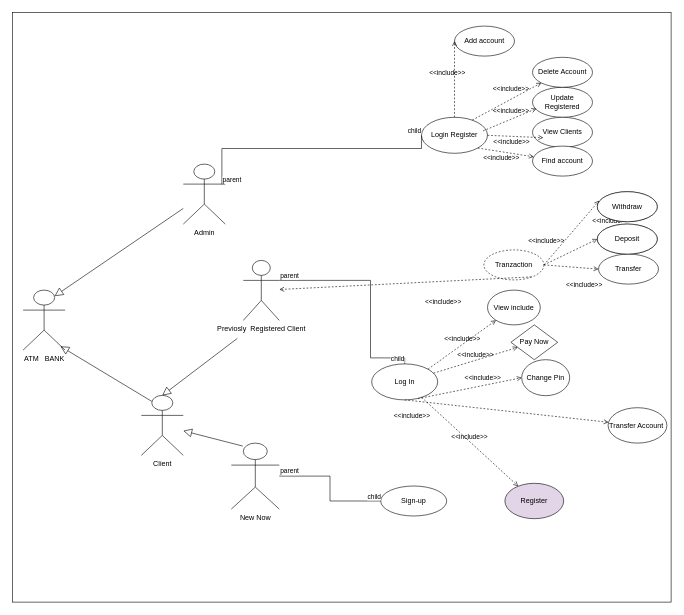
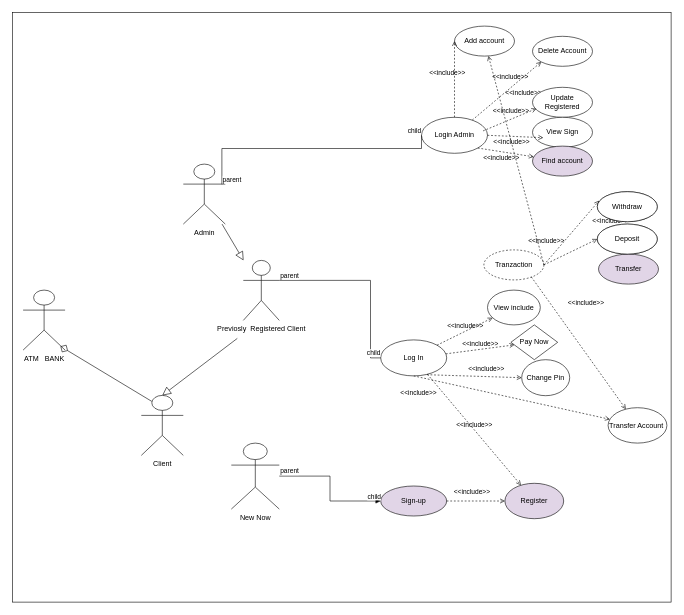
  <mxCell id="0" value="" />
  <mxCell id="1" parent="0" />
  <mxCell id="2" value="" style="rounded=0;whiteSpace=wrap;html=1;" vertex="1" parent="1"><mxGeometry x="20" y="20.5" width="1098" height="982.5" as="geometry" /></mxCell>
  <mxCell id="3" value="Tranzaction" style="ellipse;whiteSpace=wrap;html=1;dashed=1;" vertex="1" parent="1"><mxGeometry x="806" y="416" width="100" height="50" as="geometry" /></mxCell>
- <mxCell id="4" value="Log In" style="ellipse;whiteSpace=wrap;html=1;" vertex="1" parent="1"><mxGeometry x="619" y="606" width="110" height="60" as="geometry" /></mxCell>
+ <mxCell id="4" value="Log In" style="ellipse;whiteSpace=wrap;html=1;" vertex="1" parent="1"><mxGeometry x="634" y="566" width="110" height="60" as="geometry" /></mxCell>
  <mxCell id="5" value="Transfer Account&amp;nbsp;" style="ellipse;whiteSpace=wrap;html=1;" vertex="1" parent="1"><mxGeometry x="1013" y="679" width="98" height="59" as="geometry" /></mxCell>
- <mxCell id="6" value="Sign-up" style="ellipse;whiteSpace=wrap;html=1;" vertex="1" parent="1"><mxGeometry x="634" y="809.5" width="110" height="50" as="geometry" /></mxCell>
+ <mxCell id="6" value="Sign-up" style="ellipse;whiteSpace=wrap;html=1;fillColor=#e1d5e7;" vertex="1" parent="1"><mxGeometry x="634" y="809.5" width="110" height="50" as="geometry" /></mxCell>
  <mxCell id="7" value="New Now" style="shape=umlActor;html=1;verticalLabelPosition=bottom;verticalAlign=top;align=center;" vertex="1" parent="1"><mxGeometry x="385" y="738" width="80" height="110" as="geometry" /></mxCell>
  <mxCell id="8" value="Client" style="shape=umlActor;html=1;verticalLabelPosition=bottom;verticalAlign=top;align=center;" vertex="1" parent="1"><mxGeometry x="235" y="658.5" width="70" height="100" as="geometry" /></mxCell>
  <mxCell id="9" value="Previosly&amp;nbsp; Registered Client" style="shape=umlActor;html=1;verticalLabelPosition=bottom;verticalAlign=top;align=center;" vertex="1" parent="1"><mxGeometry x="405" y="433.5" width="60" height="100" as="geometry" /></mxCell>
  <mxCell id="10" value="Change Pin&lt;span style=&quot;color: rgba(0 , 0 , 0 , 0) ; font-family: monospace ; font-size: 0px&quot;&gt;%3CmxGraphModel%3E%3Croot%3E%3CmxCell%20id%3D%220%22%2F%3E%3CmxCell%20id%3D%221%22%20parent%3D%220%22%2F%3E%3CmxCell%20id%3D%222%22%20value%3D%22Client%22%20style%3D%22shape%3DumlActor%3Bhtml%3D1%3BverticalLabelPosition%3Dbottom%3BverticalAlign%3Dtop%3Balign%3Dcenter%3B%22%20vertex%3D%221%22%20parent%3D%221%22%3E%3CmxGeometry%20x%3D%22100%22%20y%3D%22460%22%20width%3D%2230%22%20height%3D%2260%22%20as%3D%22geometry%22%2F%3E%3C%2FmxCell%3E%3C%2Froot%3E%3C%2FmxGraphModel%3E&lt;/span&gt;" style="ellipse;whiteSpace=wrap;html=1;" vertex="1" parent="1"><mxGeometry x="869" y="599" width="80" height="60" as="geometry" /></mxCell>
  <mxCell id="11" value="View include" style="ellipse;whiteSpace=wrap;html=1;" vertex="1" parent="1"><mxGeometry x="812" y="483" width="88" height="58" as="geometry" /></mxCell>
  <mxCell id="12" value="Pay Now" style="rhombus;whiteSpace=wrap;html=1;" vertex="1" parent="1"><mxGeometry x="851" y="541" width="78" height="58" as="geometry" /></mxCell>
  <mxCell id="13" value="" style="edgeStyle=none;html=1;endArrow=block;endFill=0;endSize=12;verticalAlign=bottom;rounded=0;entryX=0.5;entryY=0;entryDx=0;entryDy=0;entryPerimeter=0;" edge="1" parent="1" target="8"><mxGeometry width="160" relative="1" as="geometry"><mxPoint x="395" y="563.5" as="sourcePoint" /><mxPoint x="305" y="671.5" as="targetPoint" /></mxGeometry></mxCell>
- <mxCell id="14" value="" style="edgeStyle=none;html=1;endArrow=block;endFill=0;endSize=12;verticalAlign=bottom;rounded=0;exitX=0.238;exitY=0.045;exitDx=0;exitDy=0;exitPerimeter=0;" edge="1" parent="1" source="7" target="8"><mxGeometry width="160" relative="1" as="geometry"><mxPoint x="455" y="783.5" as="sourcePoint" /><mxPoint x="305" y="753.581" as="targetPoint" /></mxGeometry></mxCell>
- <mxCell id="15" value="" style="endArrow=none;html=1;edgeStyle=orthogonalEdgeStyle;rounded=0;" edge="1" parent="1" source="7" target="6"><mxGeometry relative="1" as="geometry"><mxPoint x="495" y="1071" as="sourcePoint" /><mxPoint x="655" y="1071" as="targetPoint" /></mxGeometry></mxCell>
+ <mxCell id="15" value="" style="endArrow=block;html=1;edgeStyle=orthogonalEdgeStyle;rounded=0;" edge="1" parent="1" source="7" target="6"><mxGeometry relative="1" as="geometry"><mxPoint x="495" y="1071" as="sourcePoint" /><mxPoint x="655" y="1071" as="targetPoint" /></mxGeometry></mxCell>
  <mxCell id="16" value="parent" style="edgeLabel;resizable=0;html=1;align=left;verticalAlign=bottom;" connectable="0" vertex="1" parent="15"><mxGeometry x="-1" relative="1" as="geometry" /></mxCell>
  <mxCell id="17" value="child" style="edgeLabel;resizable=0;html=1;align=right;verticalAlign=bottom;" connectable="0" vertex="1" parent="15"><mxGeometry x="1" relative="1" as="geometry" /></mxCell>
  <mxCell id="18" value="" style="endArrow=none;html=1;edgeStyle=orthogonalEdgeStyle;rounded=0;exitX=1;exitY=0.333;exitDx=0;exitDy=0;exitPerimeter=0;" edge="1" parent="1" source="9" target="4"><mxGeometry relative="1" as="geometry"><mxPoint x="455" y="891" as="sourcePoint" /><mxPoint x="615" y="891" as="targetPoint" /><Array as="points"><mxPoint x="617" y="467" /><mxPoint x="617" y="596" /></Array></mxGeometry></mxCell>
  <mxCell id="19" value="parent" style="edgeLabel;resizable=0;html=1;align=left;verticalAlign=bottom;" connectable="0" vertex="1" parent="18"><mxGeometry x="-1" relative="1" as="geometry" /></mxCell>
  <mxCell id="20" value="child" style="edgeLabel;resizable=0;html=1;align=right;verticalAlign=bottom;" connectable="0" vertex="1" parent="18"><mxGeometry x="1" relative="1" as="geometry" /></mxCell>
  <mxCell id="21" value="&amp;lt;&amp;lt;include&amp;gt;&amp;gt;" style="html=1;verticalAlign=bottom;labelBackgroundColor=none;endArrow=open;endFill=0;dashed=1;rounded=0;" edge="1" parent="1" source="4" target="12"><mxGeometry width="160" relative="1" as="geometry"><mxPoint x="562" y="640" as="sourcePoint" /><mxPoint x="722" y="640" as="targetPoint" /></mxGeometry></mxCell>
  <mxCell id="22" value="&amp;lt;&amp;lt;include&amp;gt;&amp;gt;" style="html=1;verticalAlign=bottom;labelBackgroundColor=none;endArrow=open;endFill=0;dashed=1;rounded=0;exitX=0.7;exitY=0.967;exitDx=0;exitDy=0;entryX=0;entryY=0.5;entryDx=0;entryDy=0;exitPerimeter=0;" edge="1" parent="1" source="4" target="10"><mxGeometry x="0.253" y="4" width="160" relative="1" as="geometry"><mxPoint x="751.042" y="631.969" as="sourcePoint" /><mxPoint x="832.998" y="665.362" as="targetPoint" /><mxPoint as="offset" /></mxGeometry></mxCell>
  <mxCell id="23" value="&amp;lt;&amp;lt;include&amp;gt;&amp;gt;" style="html=1;verticalAlign=bottom;labelBackgroundColor=none;endArrow=open;endFill=0;dashed=1;rounded=0;exitX=0.5;exitY=1;exitDx=0;exitDy=0;" edge="1" parent="1" source="4" target="5"><mxGeometry x="-0.904" y="-34" width="160" relative="1" as="geometry"><mxPoint x="729" y="642.02" as="sourcePoint" /><mxPoint x="834" y="744" as="targetPoint" /><mxPoint as="offset" /></mxGeometry></mxCell>
  <mxCell id="24" value="&amp;lt;&amp;lt;include&amp;gt;&amp;gt;" style="html=1;verticalAlign=bottom;labelBackgroundColor=none;endArrow=open;endFill=0;dashed=1;rounded=0;exitX=1;exitY=0;exitDx=0;exitDy=0;" edge="1" parent="1" source="4" target="11"><mxGeometry width="160" relative="1" as="geometry"><mxPoint x="762" y="614" as="sourcePoint" /><mxPoint x="834" y="614" as="targetPoint" /></mxGeometry></mxCell>
  <mxCell id="25" value="&amp;lt;&amp;lt;include&amp;gt;&amp;gt;" style="html=1;verticalAlign=bottom;labelBackgroundColor=none;endArrow=open;endFill=0;dashed=1;rounded=0;" edge="1" parent="1" source="4" target="33"><mxGeometry width="160" relative="1" as="geometry"><mxPoint x="745.891" y="592.787" as="sourcePoint" /><mxPoint x="834.599" y="564.313" as="targetPoint" /></mxGeometry></mxCell>
  <mxCell id="26" value="Withdraw" style="ellipse;whiteSpace=wrap;html=1;" vertex="1" parent="1"><mxGeometry x="995" y="319" width="100" height="50" as="geometry" /></mxCell>
  <mxCell id="27" value="Deposit" style="ellipse;whiteSpace=wrap;html=1;" vertex="1" parent="1"><mxGeometry x="995" y="373" width="100" height="50" as="geometry" /></mxCell>
- <mxCell id="28" value="Transfer" style="ellipse;whiteSpace=wrap;html=1;" vertex="1" parent="1"><mxGeometry x="997" y="423" width="100" height="50" as="geometry" /></mxCell>
+ <mxCell id="28" value="Transfer" style="ellipse;whiteSpace=wrap;html=1;fillColor=#e1d5e7;" vertex="1" parent="1"><mxGeometry x="997" y="423" width="100" height="50" as="geometry" /></mxCell>
  <mxCell id="29" value="&amp;lt;&amp;lt;include&amp;gt;&amp;gt;" style="html=1;verticalAlign=bottom;labelBackgroundColor=none;endArrow=open;endFill=0;dashed=1;rounded=0;exitX=1;exitY=0.5;exitDx=0;exitDy=0;entryX=0.03;entryY=0.3;entryDx=0;entryDy=0;entryPerimeter=0;" edge="1" parent="1" source="3" target="26"><mxGeometry x="0.73" y="-42" width="160" relative="1" as="geometry"><mxPoint x="707" y="644" as="sourcePoint" /><mxPoint x="935.651" y="761.404" as="targetPoint" /><mxPoint as="offset" /></mxGeometry></mxCell>
  <mxCell id="30" value="&amp;lt;&amp;lt;include&amp;gt;&amp;gt;" style="html=1;verticalAlign=bottom;labelBackgroundColor=none;endArrow=open;endFill=0;dashed=1;rounded=0;entryX=0;entryY=0.5;entryDx=0;entryDy=0;exitX=1;exitY=0.5;exitDx=0;exitDy=0;" edge="1" parent="1" source="3" target="27"><mxGeometry x="-0.652" y="26" width="160" relative="1" as="geometry"><mxPoint x="924" y="459" as="sourcePoint" /><mxPoint x="998" y="479" as="targetPoint" /><mxPoint as="offset" /></mxGeometry></mxCell>
- <mxCell id="31" value="&amp;lt;&amp;lt;include&amp;gt;&amp;gt;" style="html=1;verticalAlign=bottom;labelBackgroundColor=none;endArrow=open;endFill=0;dashed=1;rounded=0;entryX=0;entryY=0.5;entryDx=0;entryDy=0;exitX=1;exitY=0.5;exitDx=0;exitDy=0;" edge="1" parent="1" source="3" target="28"><mxGeometry x="0.536" y="-38" width="160" relative="1" as="geometry"><mxPoint x="869" y="463" as="sourcePoint" /><mxPoint x="1013" y="559" as="targetPoint" /><mxPoint as="offset" /></mxGeometry></mxCell>
- <mxCell id="32" value="&amp;lt;&amp;lt;include&amp;gt;&amp;gt;" style="html=1;verticalAlign=bottom;labelBackgroundColor=none;endArrow=open;endFill=0;dashed=1;rounded=0;exitX=0.79;exitY=0.9;exitDx=0;exitDy=0;exitPerimeter=0;" edge="1" parent="1" source="3" target="9"><mxGeometry x="-0.291" y="43" width="160" relative="1" as="geometry"><mxPoint x="924" y="459" as="sourcePoint" /><mxPoint x="1013" y="629" as="targetPoint" /><mxPoint as="offset" /></mxGeometry></mxCell>
+ <mxCell id="31" value="&amp;lt;&amp;lt;include&amp;gt;&amp;gt;" style="html=1;verticalAlign=bottom;labelBackgroundColor=none;endArrow=open;endFill=0;dashed=1;rounded=0;exitX=1;exitY=0.5;exitDx=0;exitDy=0;" edge="1" parent="1" source="3" target="46"><mxGeometry x="0.536" y="-38" width="160" relative="1" as="geometry"><mxPoint x="869" y="463" as="sourcePoint" /><mxPoint x="1013" y="559" as="targetPoint" /><mxPoint as="offset" /></mxGeometry></mxCell>
+ <mxCell id="32" value="&amp;lt;&amp;lt;include&amp;gt;&amp;gt;" style="html=1;verticalAlign=bottom;labelBackgroundColor=none;endArrow=open;endFill=0;dashed=1;rounded=0;exitX=0.79;exitY=0.9;exitDx=0;exitDy=0;exitPerimeter=0;" edge="1" parent="1" source="3" target="5"><mxGeometry x="-0.291" y="43" width="160" relative="1" as="geometry"><mxPoint x="924" y="459" as="sourcePoint" /><mxPoint x="1013" y="629" as="targetPoint" /><mxPoint as="offset" /></mxGeometry></mxCell>
  <mxCell id="33" value="Register" style="ellipse;whiteSpace=wrap;html=1;fillColor=#e1d5e7;" vertex="1" parent="1"><mxGeometry x="841" y="805" width="98" height="59" as="geometry" /></mxCell>
+ <mxCell id="34" value="&amp;lt;&amp;lt;include&amp;gt;&amp;gt;" style="html=1;verticalAlign=bottom;labelBackgroundColor=none;endArrow=open;endFill=0;dashed=1;rounded=0;exitX=1;exitY=0.5;exitDx=0;exitDy=0;" edge="1" parent="1" source="6" target="33"><mxGeometry x="-0.128" y="7" width="160" relative="1" as="geometry"><mxPoint x="707" y="644" as="sourcePoint" /><mxPoint x="1033.973" y="716.381" as="targetPoint" /><mxPoint as="offset" /><Array as="points" /></mxGeometry></mxCell>
  <mxCell id="35" value="Admin" style="shape=umlActor;html=1;verticalLabelPosition=bottom;verticalAlign=top;align=center;" vertex="1" parent="1"><mxGeometry x="305" y="273" width="70" height="100" as="geometry" /></mxCell>
- <mxCell id="36" value="Login Register" style="ellipse;whiteSpace=wrap;html=1;" vertex="1" parent="1"><mxGeometry x="702" y="195" width="110" height="60" as="geometry" /></mxCell>
+ <mxCell id="36" value="Login Admin" style="ellipse;whiteSpace=wrap;html=1;" vertex="1" parent="1"><mxGeometry x="702" y="195" width="110" height="60" as="geometry" /></mxCell>
  <mxCell id="37" value="" style="endArrow=none;html=1;edgeStyle=orthogonalEdgeStyle;rounded=0;exitX=0.919;exitY=0.337;exitDx=0;exitDy=0;exitPerimeter=0;entryX=0;entryY=0.5;entryDx=0;entryDy=0;" edge="1" parent="1" source="35" target="36"><mxGeometry relative="1" as="geometry"><mxPoint x="483" y="484.833" as="sourcePoint" /><mxPoint x="563" y="265" as="targetPoint" /><Array as="points"><mxPoint x="369" y="247" /><mxPoint x="702" y="247" /></Array></mxGeometry></mxCell>
  <mxCell id="38" value="parent" style="edgeLabel;resizable=0;html=1;align=left;verticalAlign=bottom;" connectable="0" vertex="1" parent="37"><mxGeometry x="-1" relative="1" as="geometry" /></mxCell>
  <mxCell id="39" value="child" style="edgeLabel;resizable=0;html=1;align=right;verticalAlign=bottom;" connectable="0" vertex="1" parent="37"><mxGeometry x="1" relative="1" as="geometry" /></mxCell>
  <mxCell id="40" value="Withdraw" style="ellipse;whiteSpace=wrap;html=1;" vertex="1" parent="1"><mxGeometry x="995" y="319" width="100" height="50" as="geometry" /></mxCell>
  <mxCell id="41" value="Deposit" style="ellipse;whiteSpace=wrap;html=1;" vertex="1" parent="1"><mxGeometry x="995" y="373" width="100" height="50" as="geometry" /></mxCell>
  <mxCell id="42" value="Update Registered" style="ellipse;whiteSpace=wrap;html=1;" vertex="1" parent="1"><mxGeometry x="887" y="145" width="100" height="50" as="geometry" /></mxCell>
- <mxCell id="43" value="Delete Account" style="ellipse;whiteSpace=wrap;html=1;" vertex="1" parent="1"><mxGeometry x="887" y="95" width="100" height="50" as="geometry" /></mxCell>
- <mxCell id="44" value="View Clients" style="ellipse;whiteSpace=wrap;html=1;" vertex="1" parent="1"><mxGeometry x="887" y="195" width="100" height="50" as="geometry" /></mxCell>
- <mxCell id="45" value="Find account" style="ellipse;whiteSpace=wrap;html=1;" vertex="1" parent="1"><mxGeometry x="887" y="243" width="100" height="50" as="geometry" /></mxCell>
+ <mxCell id="43" value="Delete Account" style="ellipse;whiteSpace=wrap;html=1;" vertex="1" parent="1"><mxGeometry x="887" y="60" width="100" height="50" as="geometry" /></mxCell>
+ <mxCell id="44" value="View Sign" style="ellipse;whiteSpace=wrap;html=1;" vertex="1" parent="1"><mxGeometry x="887" y="195" width="100" height="50" as="geometry" /></mxCell>
+ <mxCell id="45" value="Find account" style="ellipse;whiteSpace=wrap;html=1;fillColor=#e1d5e7;" vertex="1" parent="1"><mxGeometry x="887" y="243" width="100" height="50" as="geometry" /></mxCell>
  <mxCell id="46" value="Add account" style="ellipse;whiteSpace=wrap;html=1;" vertex="1" parent="1"><mxGeometry x="757" y="43" width="100" height="50" as="geometry" /></mxCell>
  <mxCell id="47" value="&amp;lt;&amp;lt;include&amp;gt;&amp;gt;" style="html=1;verticalAlign=bottom;labelBackgroundColor=none;endArrow=open;endFill=0;dashed=1;rounded=0;exitX=0.5;exitY=0;exitDx=0;exitDy=0;entryX=0;entryY=0.5;entryDx=0;entryDy=0;" edge="1" parent="1" source="36" target="46"><mxGeometry x="0.026" y="12" width="160" relative="1" as="geometry"><mxPoint x="777" y="173.5" as="sourcePoint" /><mxPoint x="869" y="66.5" as="targetPoint" /><mxPoint as="offset" /></mxGeometry></mxCell>
  <mxCell id="48" value="&amp;lt;&amp;lt;include&amp;gt;&amp;gt;" style="html=1;verticalAlign=bottom;labelBackgroundColor=none;endArrow=open;endFill=0;dashed=1;rounded=0;exitX=0.769;exitY=0.078;exitDx=0;exitDy=0;entryX=0;entryY=1;entryDx=0;entryDy=0;exitPerimeter=0;" edge="1" parent="1" source="36" target="43"><mxGeometry x="0.179" y="7" width="160" relative="1" as="geometry"><mxPoint x="775" y="213" as="sourcePoint" /><mxPoint x="905" y="86" as="targetPoint" /><mxPoint as="offset" /></mxGeometry></mxCell>
  <mxCell id="49" value="&amp;lt;&amp;lt;include&amp;gt;&amp;gt;" style="html=1;verticalAlign=bottom;labelBackgroundColor=none;endArrow=open;endFill=0;dashed=1;rounded=0;exitX=0.769;exitY=0.078;exitDx=0;exitDy=0;entryX=0.065;entryY=0.711;entryDx=0;entryDy=0;exitPerimeter=0;entryPerimeter=0;" edge="1" parent="1" target="42"><mxGeometry x="0.086" y="5" width="160" relative="1" as="geometry"><mxPoint x="804.59" y="217.68" as="sourcePoint" /><mxPoint x="919.333" y="155.521" as="targetPoint" /><mxPoint as="offset" /></mxGeometry></mxCell>
  <mxCell id="50" value="&amp;lt;&amp;lt;include&amp;gt;&amp;gt;" style="html=1;verticalAlign=bottom;labelBackgroundColor=none;endArrow=open;endFill=0;dashed=1;rounded=0;exitX=1;exitY=0.5;exitDx=0;exitDy=0;" edge="1" parent="1" source="36"><mxGeometry x="-0.111" y="-18" width="160" relative="1" as="geometry"><mxPoint x="822.59" y="235.68" as="sourcePoint" /><mxPoint x="905" y="229" as="targetPoint" /><mxPoint as="offset" /></mxGeometry></mxCell>
  <mxCell id="51" value="&amp;lt;&amp;lt;include&amp;gt;&amp;gt;" style="html=1;verticalAlign=bottom;labelBackgroundColor=none;endArrow=open;endFill=0;dashed=1;rounded=0;exitX=1;exitY=1;exitDx=0;exitDy=0;" edge="1" parent="1" source="36" target="45"><mxGeometry x="-0.111" y="-18" width="160" relative="1" as="geometry"><mxPoint x="830" y="243" as="sourcePoint" /><mxPoint x="923" y="247" as="targetPoint" /><mxPoint as="offset" /></mxGeometry></mxCell>
  <mxCell id="52" value="ATM&amp;nbsp; &amp;nbsp;BANK" style="shape=umlActor;html=1;verticalLabelPosition=bottom;verticalAlign=top;align=center;" vertex="1" parent="1"><mxGeometry x="38" y="483" width="70" height="100" as="geometry" /></mxCell>
- <mxCell id="53" value="" style="edgeStyle=none;html=1;endArrow=block;endFill=0;endSize=12;verticalAlign=bottom;rounded=0;entryX=0.75;entryY=0.1;entryDx=0;entryDy=0;entryPerimeter=0;" edge="1" parent="1" source="35" target="52"><mxGeometry width="160" relative="1" as="geometry"><mxPoint x="271" y="378" as="sourcePoint" /><mxPoint x="146" y="473" as="targetPoint" /></mxGeometry></mxCell>
- <mxCell id="54" value="" style="edgeStyle=none;html=1;endArrow=block;endFill=0;endSize=12;verticalAlign=bottom;rounded=0;exitX=0.25;exitY=0.1;exitDx=0;exitDy=0;exitPerimeter=0;entryX=0.89;entryY=0.937;entryDx=0;entryDy=0;entryPerimeter=0;" edge="1" parent="1" source="8" target="52"><mxGeometry width="160" relative="1" as="geometry"><mxPoint x="235" y="711.65" as="sourcePoint" /><mxPoint x="125.96" y="582.996" as="targetPoint" /></mxGeometry></mxCell>
+ <mxCell id="53" value="" style="edgeStyle=none;html=1;endArrow=block;endFill=0;endSize=12;verticalAlign=bottom;rounded=0;" edge="1" parent="1" source="35" target="9"><mxGeometry width="160" relative="1" as="geometry"><mxPoint x="271" y="378" as="sourcePoint" /><mxPoint x="146" y="473" as="targetPoint" /></mxGeometry></mxCell>
+ <mxCell id="54" value="" style="edgeStyle=none;html=1;endArrow=diamond;endFill=0;endSize=12;verticalAlign=bottom;rounded=0;exitX=0.25;exitY=0.1;exitDx=0;exitDy=0;exitPerimeter=0;entryX=0.89;entryY=0.937;entryDx=0;entryDy=0;entryPerimeter=0;" edge="1" parent="1" source="8" target="52"><mxGeometry width="160" relative="1" as="geometry"><mxPoint x="235" y="711.65" as="sourcePoint" /><mxPoint x="125.96" y="582.996" as="targetPoint" /></mxGeometry></mxCell>
